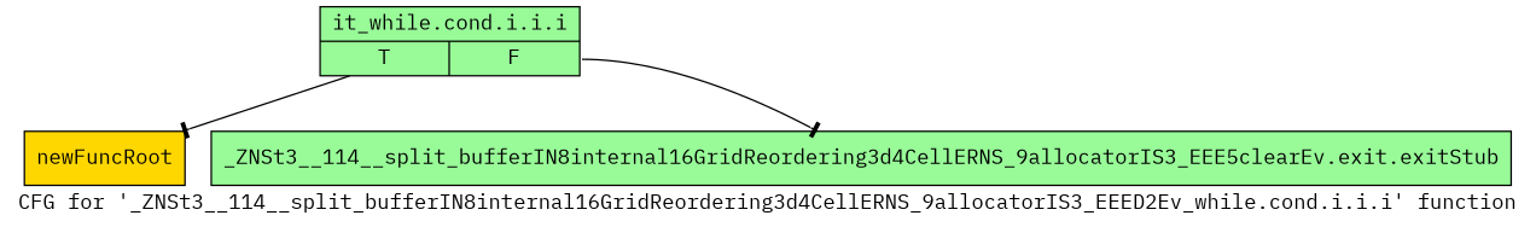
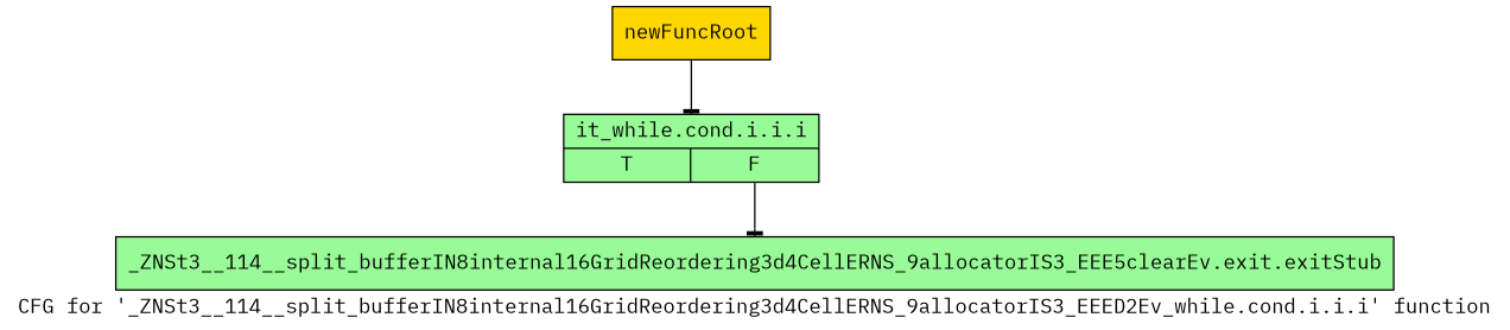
  digraph {
    fontname="IBM Plex Mono"
    label="CFG for '_ZNSt3__114__split_bufferIN8internal16GridReordering3d4CellERNS_9allocatorIS3_EEED2Ev_while.cond.i.i.i' function"
    node [fillcolor=palegreen fontname="IBM Plex Mono" shape=record style=filled]
    edge [arrowhead=tee fontname="IBM Plex Mono" style=solid]
    n1 [fillcolor=gold label="{newFuncRoot}"]
    n2 [label="{it_while.cond.i.i.i|{<s0>T|<s1>F}}"]
    n3 [label="{_ZNSt3__114__split_bufferIN8internal16GridReordering3d4CellERNS_9allocatorIS3_EEE5clearEv.exit.exitStub}"]
-   n2 -> n1
+   n1 -> n2
    n2 -> n3 [tailport=s1]
  }
